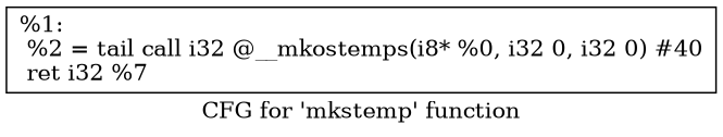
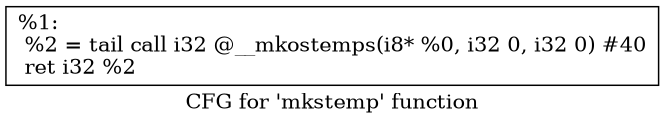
  digraph {
    label="CFG for 'mkstemp' function"
-   n1 [label="{%1:\l  %2 = tail call i32 @__mkostemps(i8* %0, i32 0, i32 0) #40\l  ret i32 %7\l}" shape=record]
+   n1 [label="{%1:\l  %2 = tail call i32 @__mkostemps(i8* %0, i32 0, i32 0) #40\l  ret i32 %2\l}" shape=record]
  }
